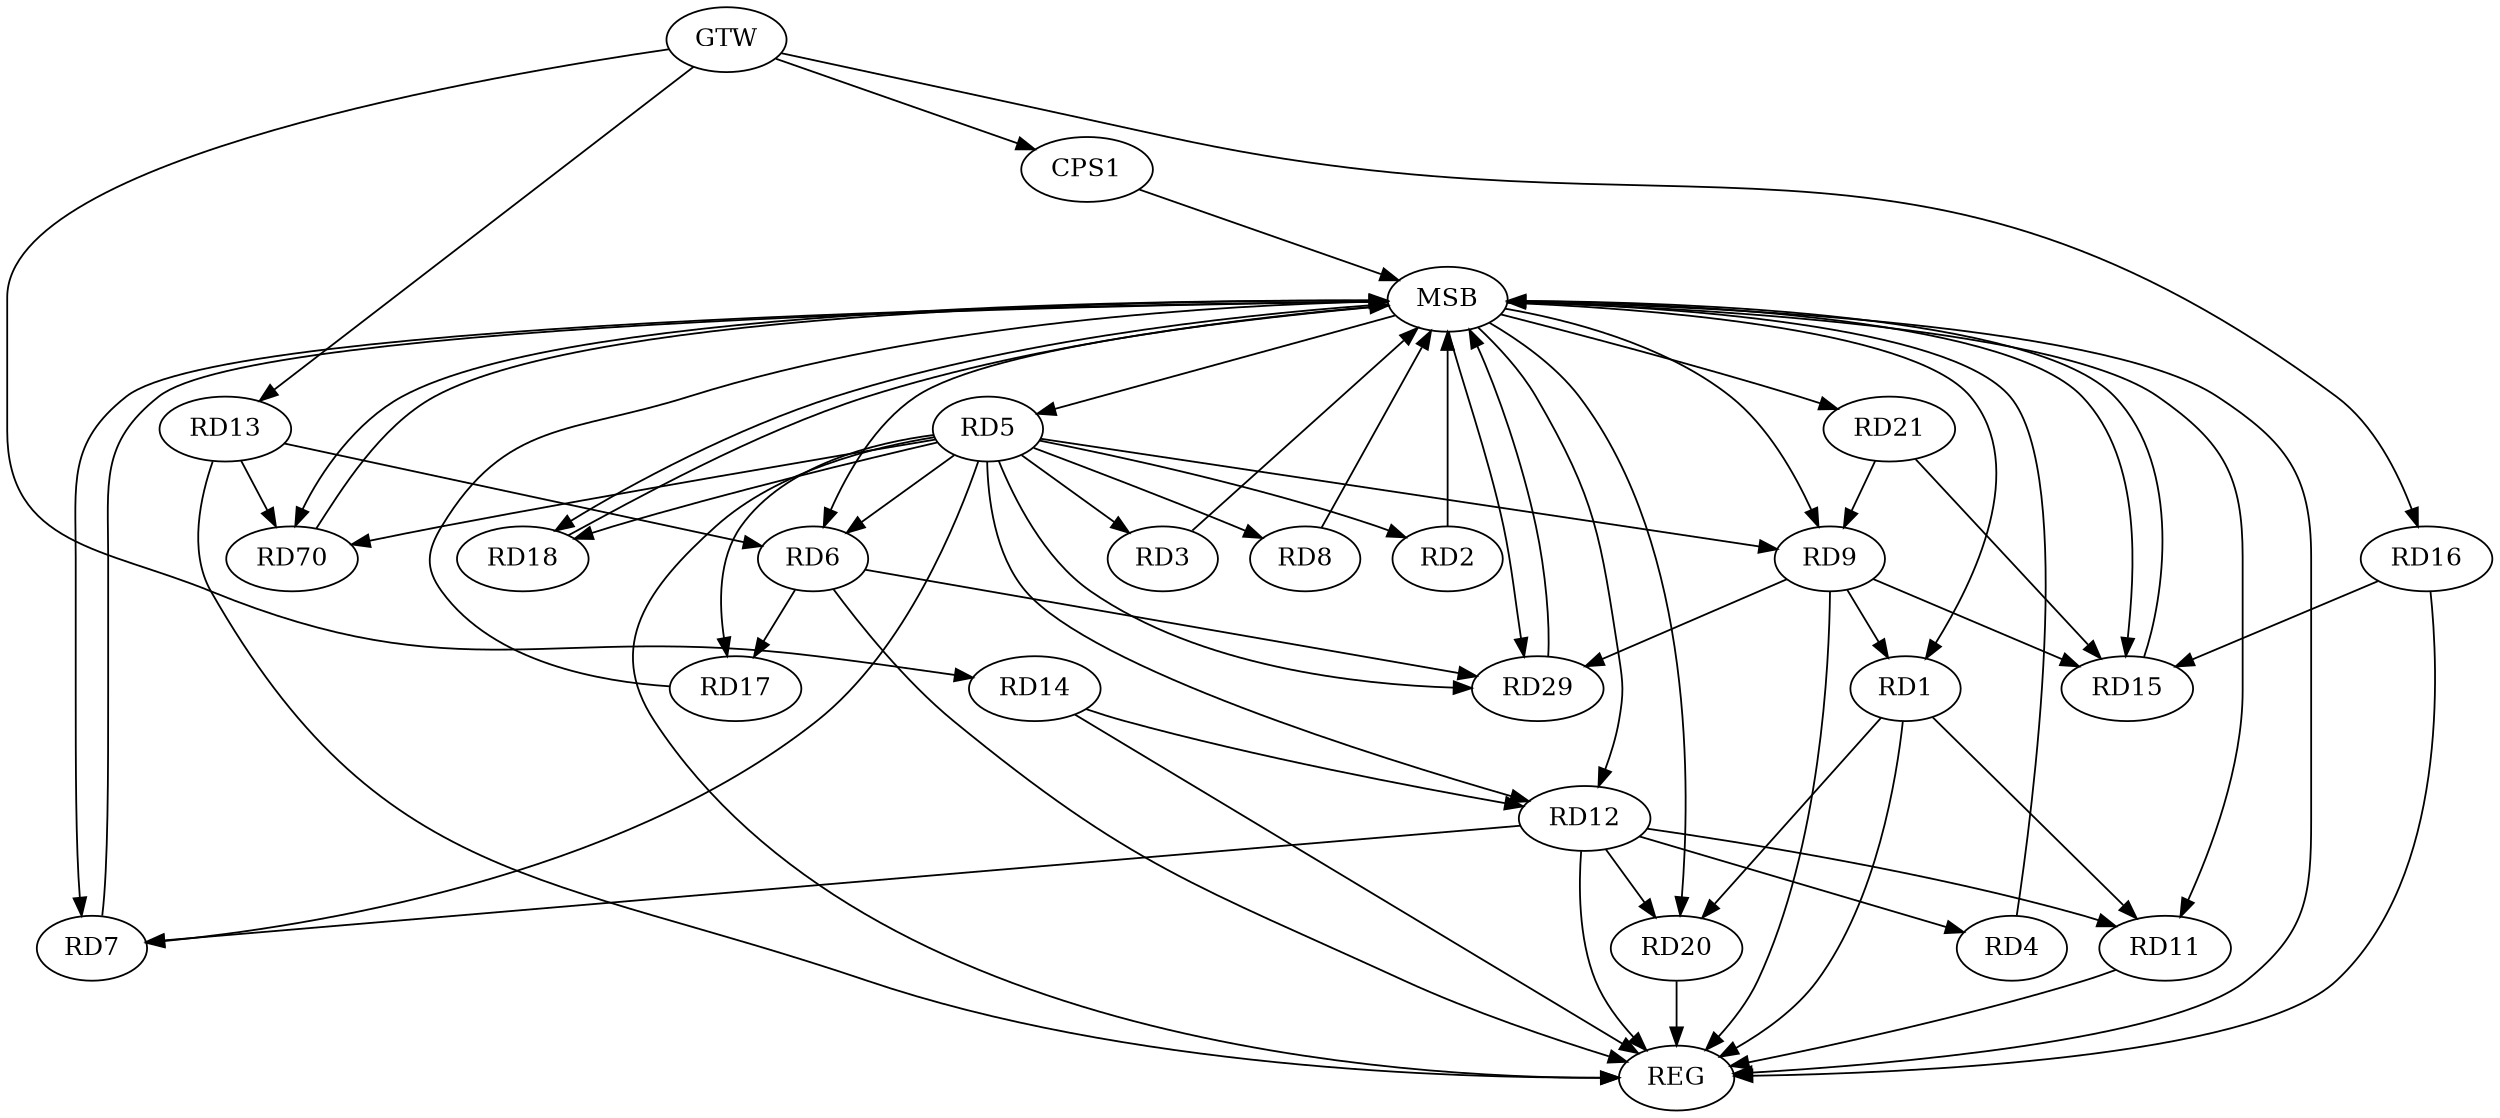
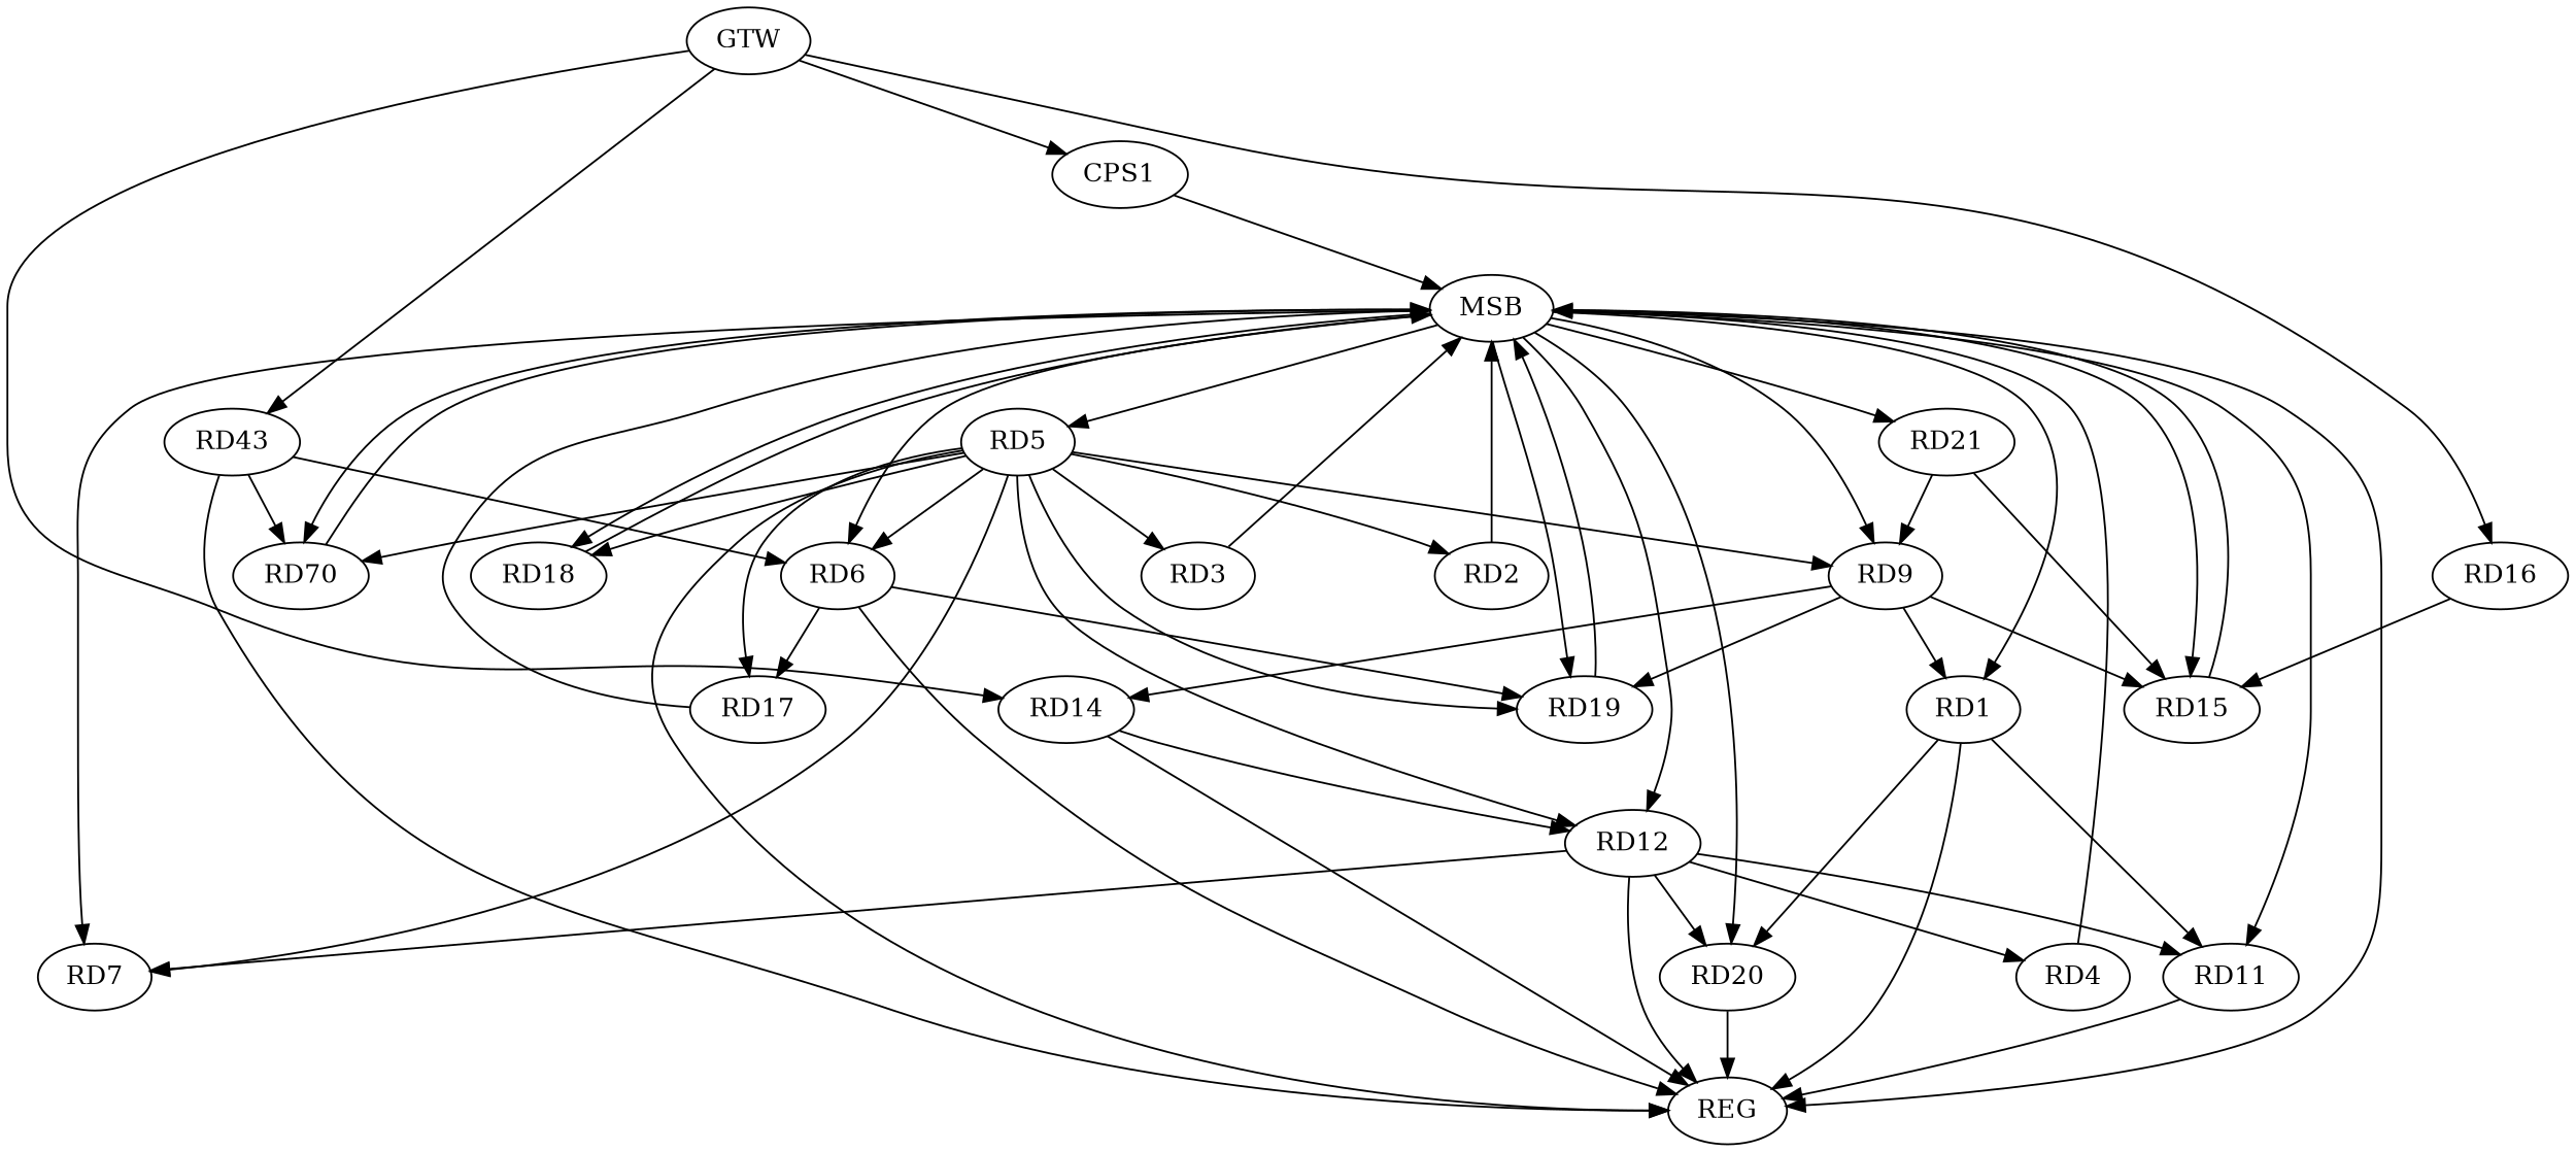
  strict digraph {
    n1 [label=RD1]
    n2 [label=RD11]
    n3 [label=RD20]
    n4 [label=REG]
    n5 [label=RD2]
    n6 [label=MSB]
    n7 [label=RD5]
    n8 [label=RD6]
    n9 [label=RD7]
    n10 [label=RD9]
    n11 [label=RD70]
    n12 [label=RD12]
    n13 [label=RD18]
-   n14 [label=RD29]
+   n14 [label=RD19]
    n15 [label=RD15]
    n16 [label=RD21]
    n17 [label=RD3]
    n18 [label=RD4]
-   n19 [label=RD8]
    n20 [label=RD17]
-   n21 [label=RD13]
+   n21 [label=RD43]
    n22 [label=RD14]
    n23 [label=RD16]
    n24 [label=CPS1]
    n25 [label=GTW]
    n1 -> n2
    n1 -> n3
    n1 -> n4
    n2 -> n4
    n3 -> n4
    n5 -> n6
    n6 -> n1
    n6 -> n2
    n6 -> n3
    n6 -> n4
    n6 -> n7
    n6 -> n8
    n6 -> n9
    n6 -> n10
    n6 -> n11
    n6 -> n12
    n6 -> n13
    n6 -> n14
    n6 -> n15
    n6 -> n16
    n7 -> n4
    n7 -> n5
    n7 -> n8
    n7 -> n9
    n7 -> n10
    n7 -> n11
    n7 -> n12
    n7 -> n13
    n7 -> n14
    n7 -> n17
-   n7 -> n19
    n7 -> n20
    n8 -> n4
    n8 -> n14
    n8 -> n20
-   n9 -> n6
    n10 -> n1
-   n10 -> n4
+   n10 -> n22
    n10 -> n14
    n10 -> n15
    n11 -> n6
    n12 -> n2
    n12 -> n3
    n12 -> n4
    n12 -> n9
    n12 -> n18
    n13 -> n6
    n14 -> n6
    n15 -> n6
    n16 -> n10
    n16 -> n15
    n17 -> n6
    n18 -> n6
-   n19 -> n6
    n20 -> n6
    n21 -> n4
    n21 -> n8
    n21 -> n11
    n22 -> n4
    n22 -> n12
-   n23 -> n4
    n23 -> n15
    n24 -> n6
    n25 -> n21
    n25 -> n22
    n25 -> n23
    n25 -> n24
  }
